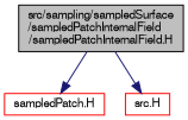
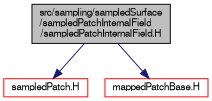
  digraph {
    node [color=red fontname=FreeSans fontsize=10 shape=record]
    edge [color=midnightblue fontname=FreeSans fontsize=10 labelfontname=FreeSans labelfontsize=10 style=solid]
    n1 [color=black fillcolor=grey75 fontcolor=black height=0.2 label="src/sampling/sampledSurface\l/sampledPatchInternalField\l/sampledPatchInternalField.H" style=filled width=0.4]
    n2 [height=0.2 label="sampledPatch.H" width=0.4]
-   n3 [height=0.2 label="src.H" width=0.4]
+   n3 [height=0.2 label="mappedPatchBase.H" width=0.4]
    n1 -> n2
    n1 -> n3
  }
